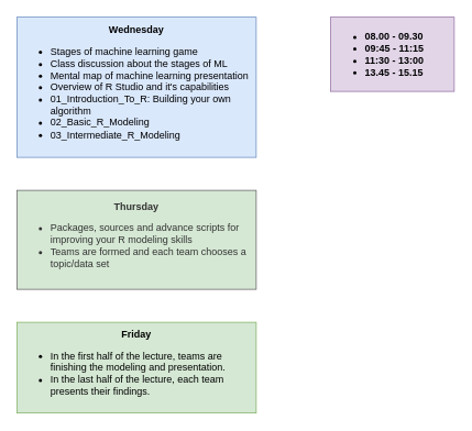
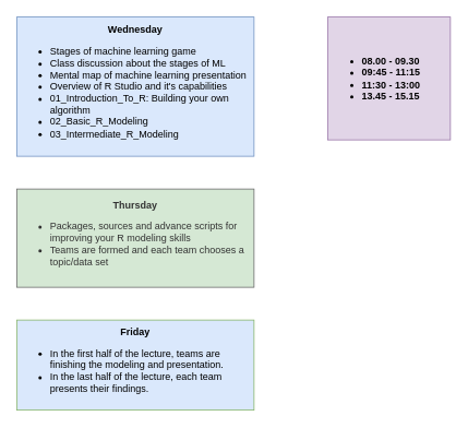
  <mxCell id="0" />
  <mxCell id="1" parent="0" />
  <mxCell id="2" value="&lt;b&gt;Wednesday&lt;/b&gt;&lt;br&gt;&lt;div style=&quot;text-align: left&quot;&gt;&lt;ul&gt;&lt;li&gt;&lt;span&gt;Stages of machine learning game&lt;/span&gt;&lt;/li&gt;&lt;li&gt;&lt;span&gt;Class discussion about the stages of ML&lt;/span&gt;&lt;/li&gt;&lt;li&gt;&lt;span&gt;Mental map of machine learning presentation&lt;/span&gt;&lt;/li&gt;&lt;li&gt;&lt;span&gt;Overview of R Studio and it's capabilities&lt;/span&gt;&lt;/li&gt;&lt;li&gt;&lt;span&gt;01_Introduction_To_R: Building your own algorithm&lt;/span&gt;&lt;/li&gt;&lt;li&gt;&lt;span&gt;02_Basic_R_Modeling&lt;/span&gt;&lt;/li&gt;&lt;li&gt;&lt;span&gt;03_Intermediate_R_Modeling&lt;/span&gt;&lt;/li&gt;&lt;/ul&gt;&lt;/div&gt;" style="rounded=0;whiteSpace=wrap;html=1;fillColor=#dae8fc;strokeColor=#6c8ebf;" vertex="1" parent="1"><mxGeometry x="20" y="20" width="290" height="170" as="geometry" /></mxCell>
  <mxCell id="3" value="&lt;b&gt;Thursday&lt;/b&gt;&lt;br&gt;&lt;div style=&quot;text-align: left&quot;&gt;&lt;ul&gt;&lt;li&gt;&lt;span&gt;Packages, sources and advance scripts for improving your R modeling skills&lt;/span&gt;&lt;/li&gt;&lt;li&gt;&lt;span&gt;Teams are formed and each team chooses a topic/data set&lt;/span&gt;&lt;/li&gt;&lt;/ul&gt;&lt;/div&gt;" style="rounded=0;whiteSpace=wrap;html=1;fillColor=#d5e8d4;strokeColor=#666666;fontColor=#333333;" vertex="1" parent="1"><mxGeometry x="20" y="230" width="290" height="120" as="geometry" /></mxCell>
- <mxCell id="4" value="&lt;b&gt;Friday&lt;/b&gt;&lt;br&gt;&lt;div style=&quot;text-align: left&quot;&gt;&lt;ul&gt;&lt;li&gt;&lt;span&gt;In the first half of the lecture, teams are finishing the modeling and presentation.&lt;/span&gt;&lt;/li&gt;&lt;li&gt;&lt;span&gt;In the last half of the lecture, each team presents their findings.&lt;/span&gt;&lt;/li&gt;&lt;/ul&gt;&lt;/div&gt;" style="rounded=0;whiteSpace=wrap;html=1;fillColor=#d5e8d4;strokeColor=#82b366;" vertex="1" parent="1"><mxGeometry x="20" y="390" width="290" height="110" as="geometry" /></mxCell>
- <mxCell id="5" value="&lt;ul&gt;&lt;li&gt;&lt;b&gt;08.00 - 09.30&lt;/b&gt;&lt;/li&gt;&lt;li&gt;&lt;b&gt;09:45 - 11:15&lt;/b&gt;&lt;/li&gt;&lt;li&gt;&lt;b&gt;11:30 - 13:00&lt;/b&gt;&lt;/li&gt;&lt;li&gt;&lt;b&gt;13.45 - 15.15&lt;/b&gt;&lt;/li&gt;&lt;/ul&gt;" style="rounded=0;whiteSpace=wrap;html=1;fillColor=#e1d5e7;strokeColor=#9673a6;align=left;" vertex="1" parent="1"><mxGeometry x="400" y="20" width="150" height="90" as="geometry" /></mxCell>
+ <mxCell id="4" value="&lt;b&gt;Friday&lt;/b&gt;&lt;br&gt;&lt;div style=&quot;text-align: left&quot;&gt;&lt;ul&gt;&lt;li&gt;&lt;span&gt;In the first half of the lecture, teams are finishing the modeling and presentation.&lt;/span&gt;&lt;/li&gt;&lt;li&gt;&lt;span&gt;In the last half of the lecture, each team presents their findings.&lt;/span&gt;&lt;/li&gt;&lt;/ul&gt;&lt;/div&gt;" style="rounded=0;whiteSpace=wrap;html=1;fillColor=#dae8fc;strokeColor=#82b366;" vertex="1" parent="1"><mxGeometry x="20" y="390" width="290" height="110" as="geometry" /></mxCell>
+ <mxCell id="5" value="&lt;ul&gt;&lt;li&gt;&lt;b&gt;08.00 - 09.30&lt;/b&gt;&lt;/li&gt;&lt;li&gt;&lt;b&gt;09:45 - 11:15&lt;/b&gt;&lt;/li&gt;&lt;li&gt;&lt;b&gt;11:30 - 13:00&lt;/b&gt;&lt;/li&gt;&lt;li&gt;&lt;b&gt;13.45 - 15.15&lt;/b&gt;&lt;/li&gt;&lt;/ul&gt;" style="rounded=0;whiteSpace=wrap;html=1;fillColor=#e1d5e7;strokeColor=#9673a6;align=left;" vertex="1" parent="1"><mxGeometry x="400" y="20" width="150" height="150" as="geometry" /></mxCell>
